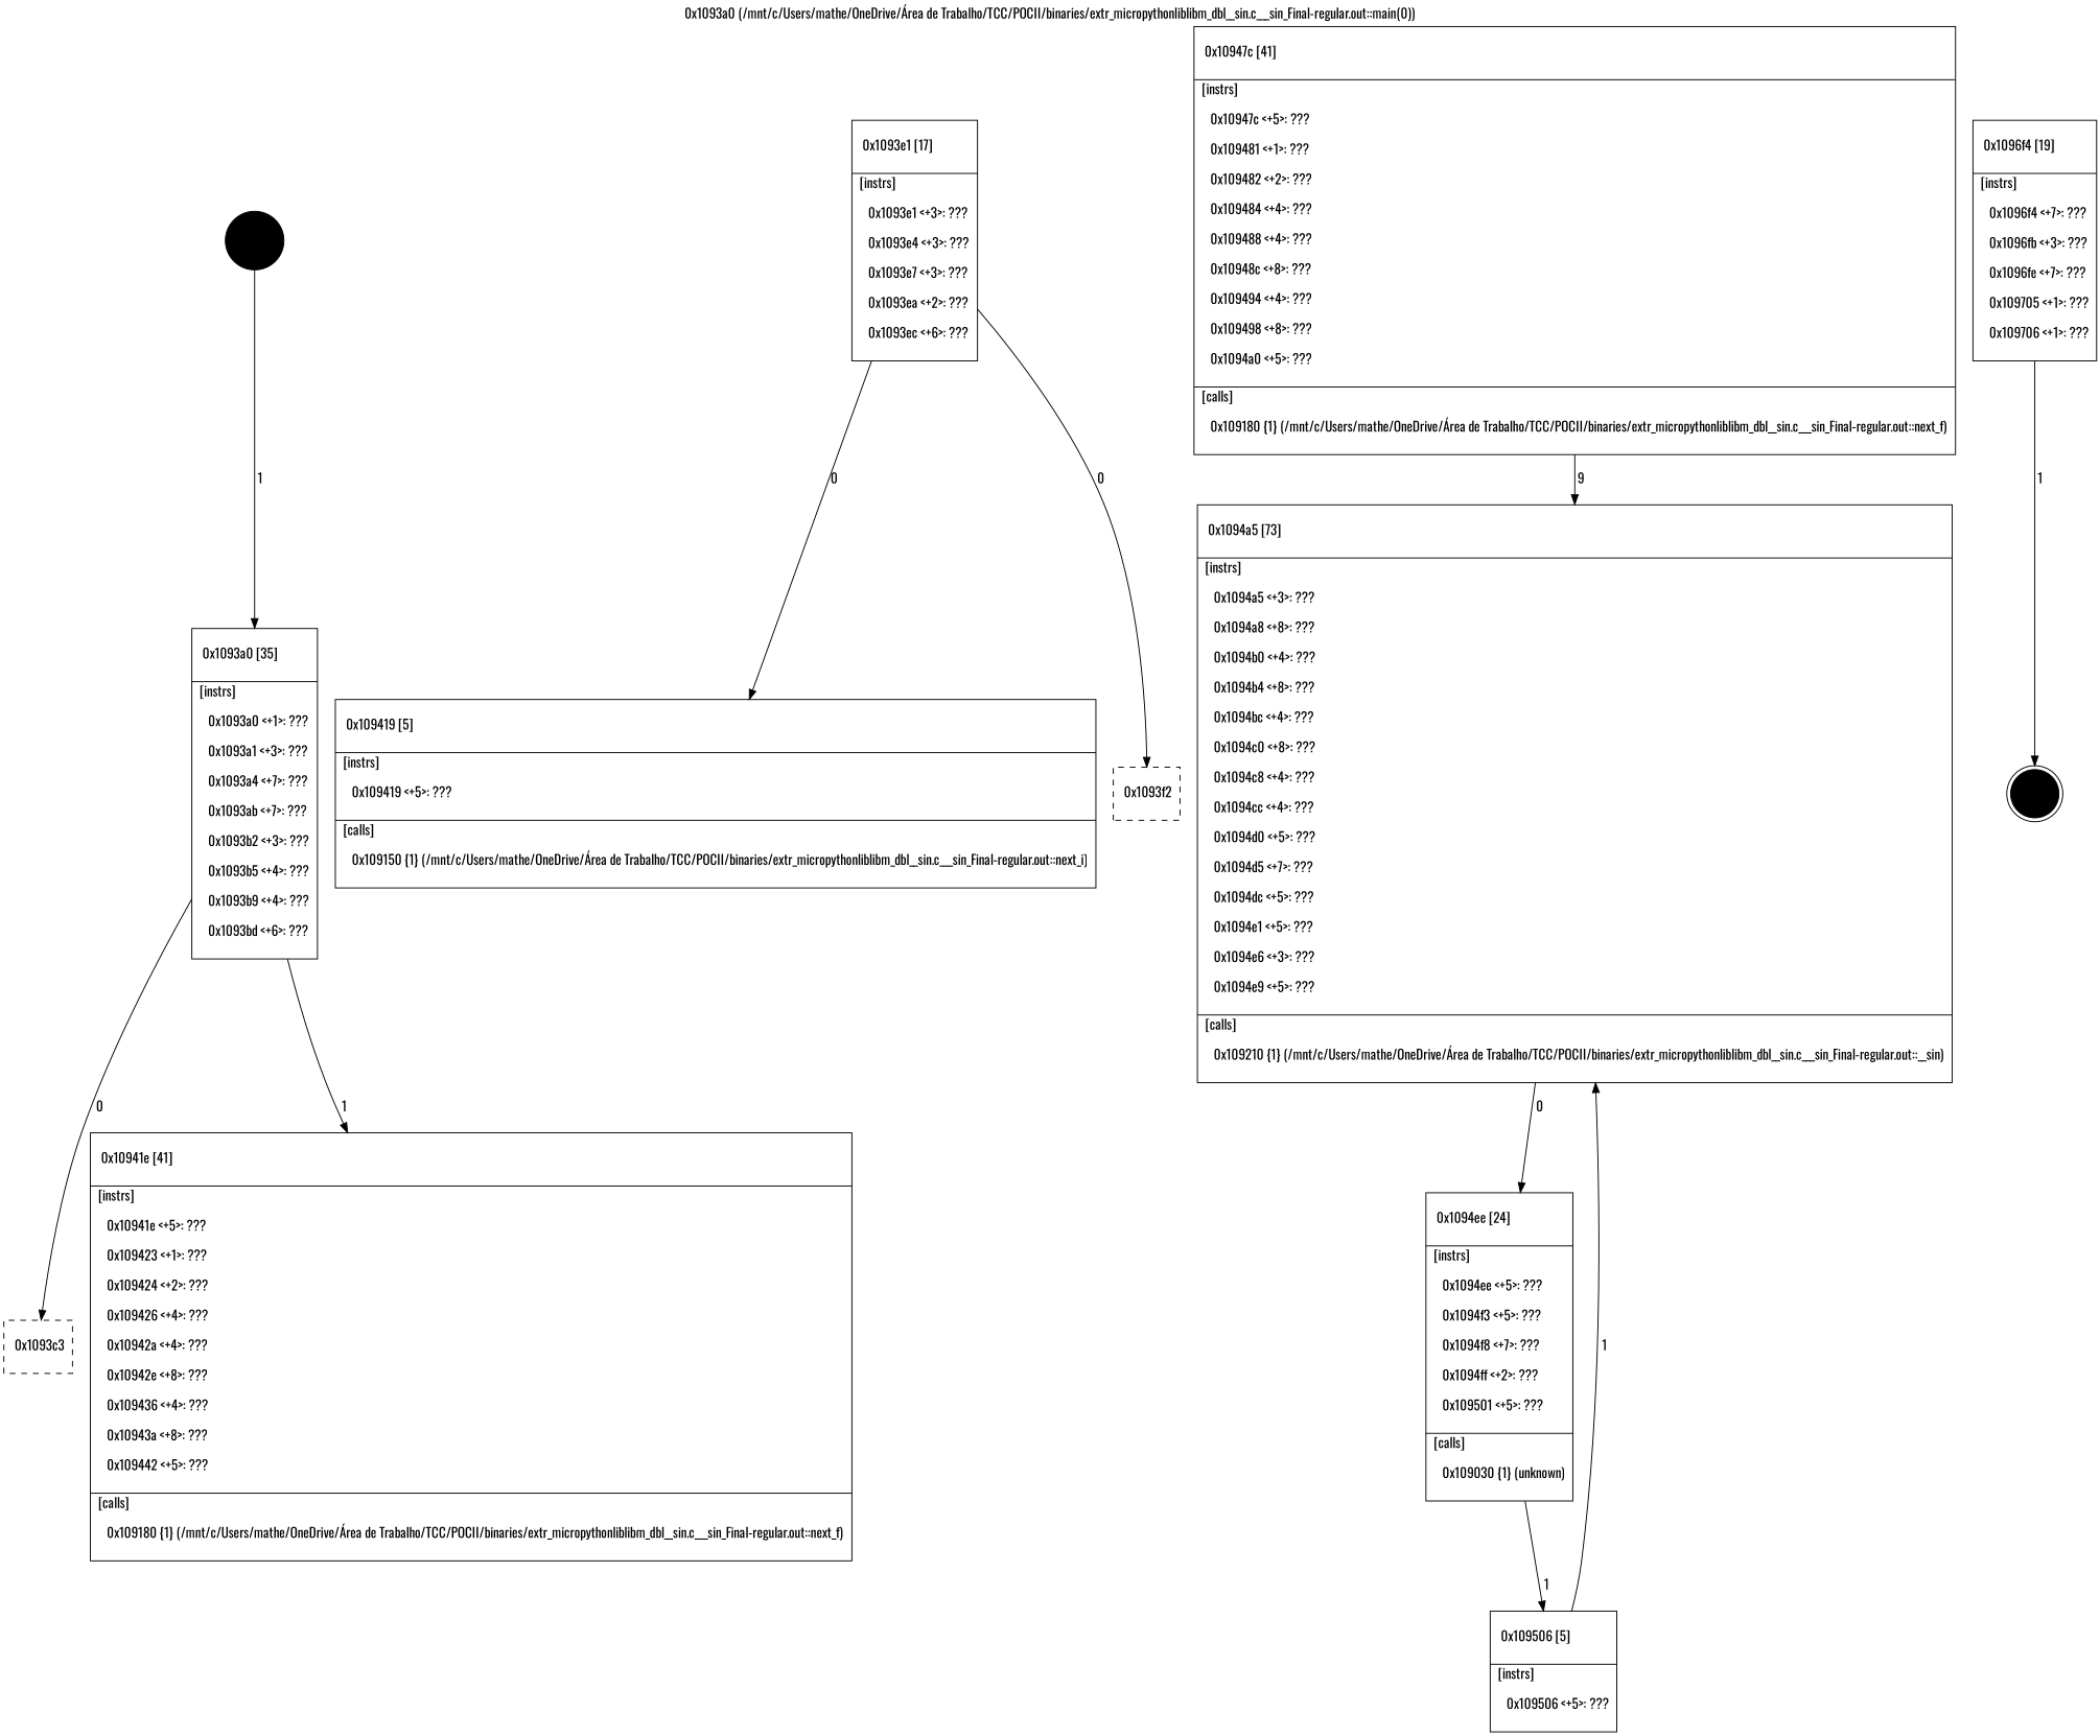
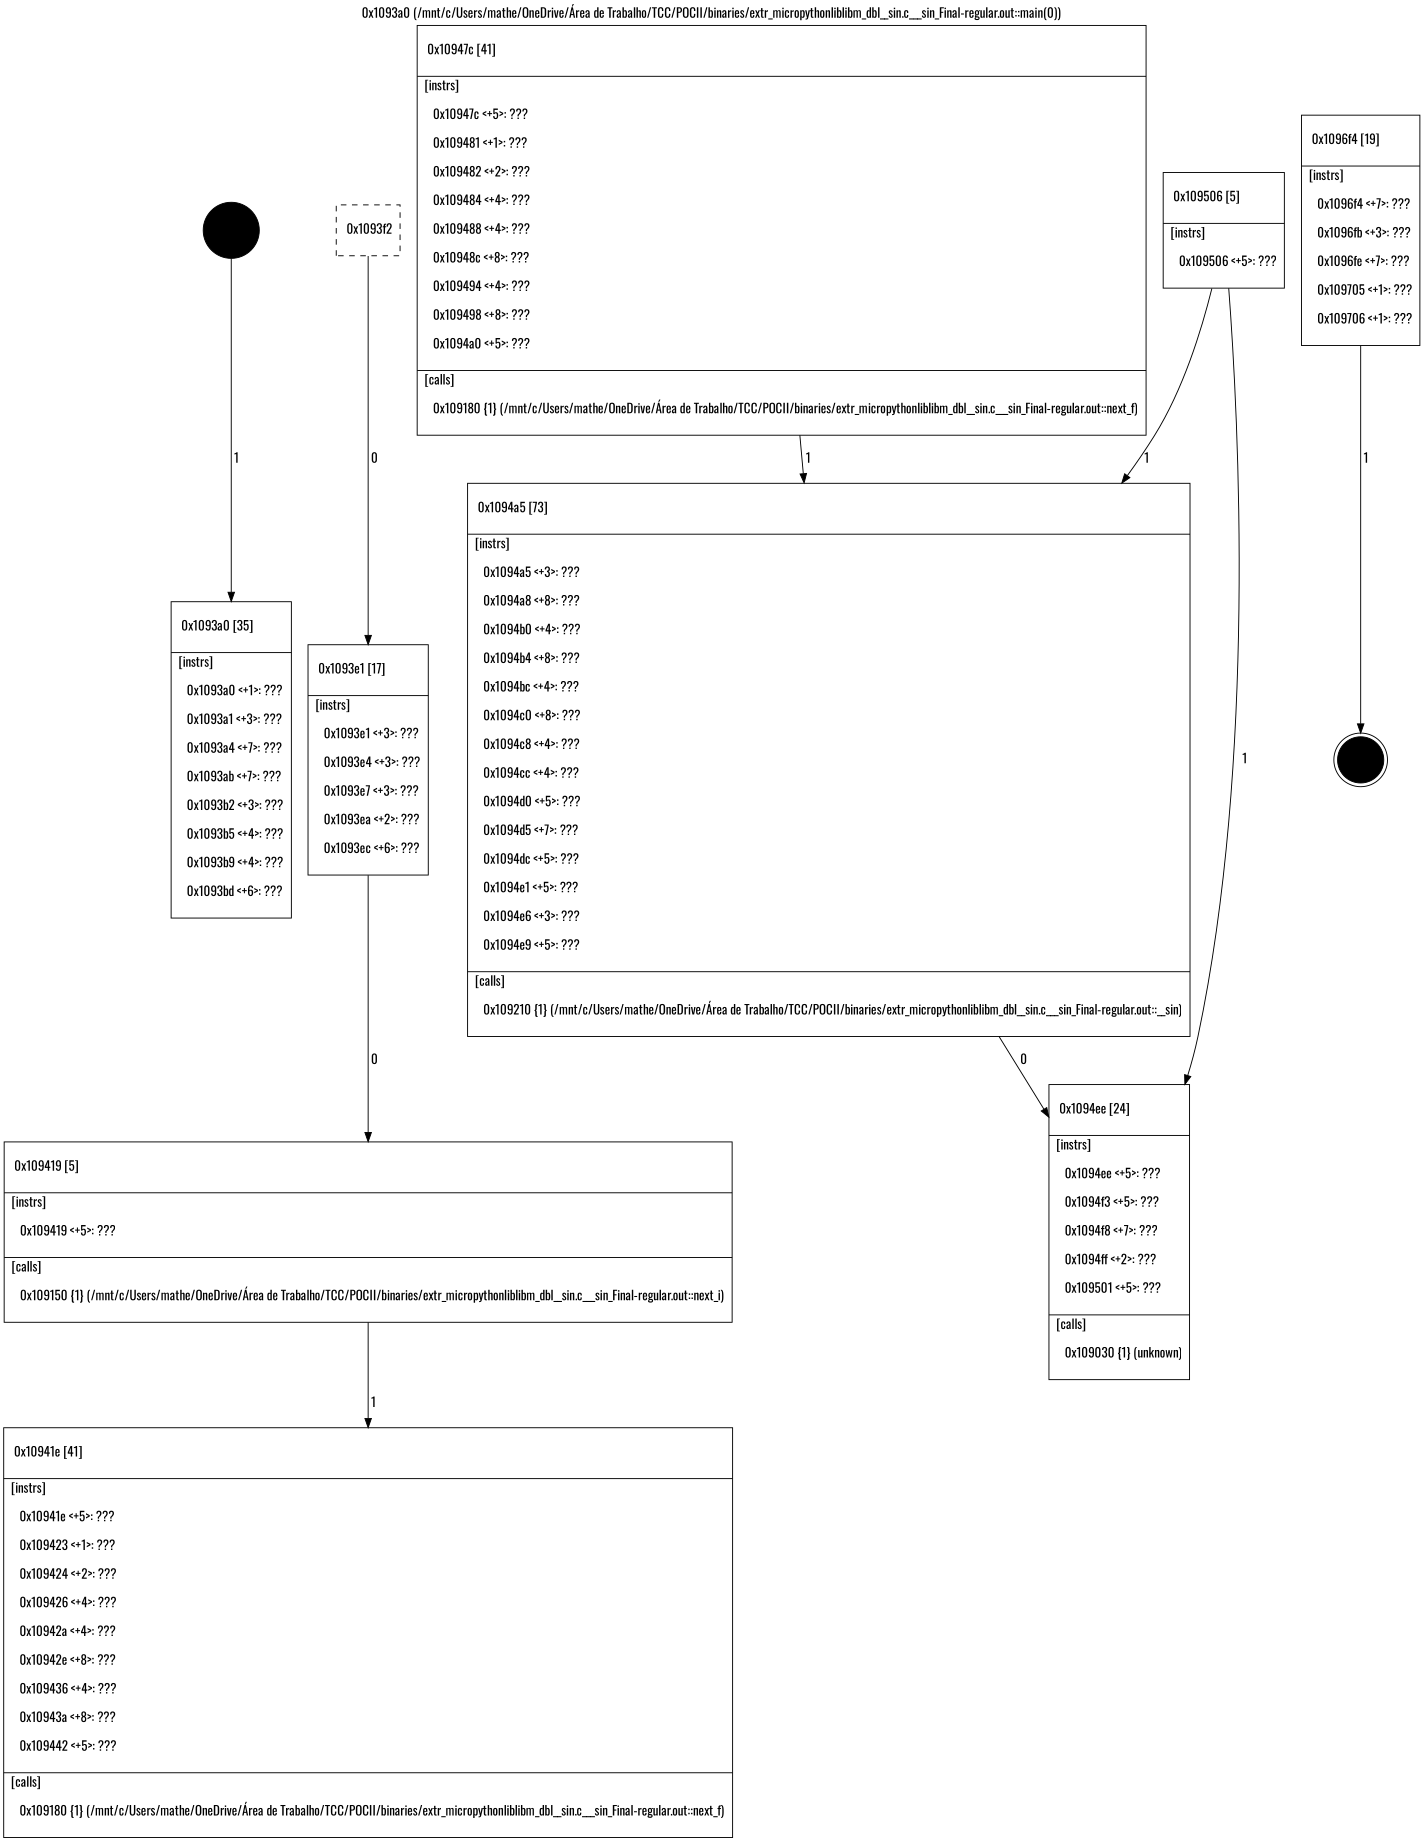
  digraph {
    fontname=Oswald
    label="0x1093a0 (/mnt/c/Users/mathe/OneDrive/Área de Trabalho/TCC/POCII/binaries/extr_micropythonliblibm_dbl__sin.c___sin_Final-regular.out::main(0))"
    labelloc=t
    node [fontname=Oswald shape=record]
    edge [fontname=Oswald]
    Entry [fillcolor=black height=0.3 shape=circle style=filled width=0.3]
    n2 [label="{\n     0x1093a0 [35]\l\n     | [instrs]\l\n     &nbsp;&nbsp;0x1093a0 \<+1\>: ???\l\n     &nbsp;&nbsp;0x1093a1 \<+3\>: ???\l\n     &nbsp;&nbsp;0x1093a4 \<+7\>: ???\l\n     &nbsp;&nbsp;0x1093ab \<+7\>: ???\l\n     &nbsp;&nbsp;0x1093b2 \<+3\>: ???\l\n     &nbsp;&nbsp;0x1093b5 \<+4\>: ???\l\n     &nbsp;&nbsp;0x1093b9 \<+4\>: ???\l\n     &nbsp;&nbsp;0x1093bd \<+6\>: ???\l\n  }"]
-   n3 [label="{\n     0x1093c3\l\n  }" style=dashed]
    n4 [label="{\n     0x1093e1 [17]\l\n     | [instrs]\l\n     &nbsp;&nbsp;0x1093e1 \<+3\>: ???\l\n     &nbsp;&nbsp;0x1093e4 \<+3\>: ???\l\n     &nbsp;&nbsp;0x1093e7 \<+3\>: ???\l\n     &nbsp;&nbsp;0x1093ea \<+2\>: ???\l\n     &nbsp;&nbsp;0x1093ec \<+6\>: ???\l\n  }"]
    n5 [label="{\n     0x109419 [5]\l\n     | [instrs]\l\n     &nbsp;&nbsp;0x109419 \<+5\>: ???\l\n     | [calls]\l\n     &nbsp;&nbsp;0x109150 \{1\} (/mnt/c/Users/mathe/OneDrive/Área de Trabalho/TCC/POCII/binaries/extr_micropythonliblibm_dbl__sin.c___sin_Final-regular.out::next_i)\l\n  }"]
    n6 [label="{\n     0x1093f2\l\n  }" style=dashed]
    n7 [label="{\n     0x10941e [41]\l\n     | [instrs]\l\n     &nbsp;&nbsp;0x10941e \<+5\>: ???\l\n     &nbsp;&nbsp;0x109423 \<+1\>: ???\l\n     &nbsp;&nbsp;0x109424 \<+2\>: ???\l\n     &nbsp;&nbsp;0x109426 \<+4\>: ???\l\n     &nbsp;&nbsp;0x10942a \<+4\>: ???\l\n     &nbsp;&nbsp;0x10942e \<+8\>: ???\l\n     &nbsp;&nbsp;0x109436 \<+4\>: ???\l\n     &nbsp;&nbsp;0x10943a \<+8\>: ???\l\n     &nbsp;&nbsp;0x109442 \<+5\>: ???\l\n     | [calls]\l\n     &nbsp;&nbsp;0x109180 \{1\} (/mnt/c/Users/mathe/OneDrive/Área de Trabalho/TCC/POCII/binaries/extr_micropythonliblibm_dbl__sin.c___sin_Final-regular.out::next_f)\l\n  }"]
    n8 [label="{\n     0x10947c [41]\l\n     | [instrs]\l\n     &nbsp;&nbsp;0x10947c \<+5\>: ???\l\n     &nbsp;&nbsp;0x109481 \<+1\>: ???\l\n     &nbsp;&nbsp;0x109482 \<+2\>: ???\l\n     &nbsp;&nbsp;0x109484 \<+4\>: ???\l\n     &nbsp;&nbsp;0x109488 \<+4\>: ???\l\n     &nbsp;&nbsp;0x10948c \<+8\>: ???\l\n     &nbsp;&nbsp;0x109494 \<+4\>: ???\l\n     &nbsp;&nbsp;0x109498 \<+8\>: ???\l\n     &nbsp;&nbsp;0x1094a0 \<+5\>: ???\l\n     | [calls]\l\n     &nbsp;&nbsp;0x109180 \{1\} (/mnt/c/Users/mathe/OneDrive/Área de Trabalho/TCC/POCII/binaries/extr_micropythonliblibm_dbl__sin.c___sin_Final-regular.out::next_f)\l\n  }"]
    n9 [label="{\n     0x1094a5 [73]\l\n     | [instrs]\l\n     &nbsp;&nbsp;0x1094a5 \<+3\>: ???\l\n     &nbsp;&nbsp;0x1094a8 \<+8\>: ???\l\n     &nbsp;&nbsp;0x1094b0 \<+4\>: ???\l\n     &nbsp;&nbsp;0x1094b4 \<+8\>: ???\l\n     &nbsp;&nbsp;0x1094bc \<+4\>: ???\l\n     &nbsp;&nbsp;0x1094c0 \<+8\>: ???\l\n     &nbsp;&nbsp;0x1094c8 \<+4\>: ???\l\n     &nbsp;&nbsp;0x1094cc \<+4\>: ???\l\n     &nbsp;&nbsp;0x1094d0 \<+5\>: ???\l\n     &nbsp;&nbsp;0x1094d5 \<+7\>: ???\l\n     &nbsp;&nbsp;0x1094dc \<+5\>: ???\l\n     &nbsp;&nbsp;0x1094e1 \<+5\>: ???\l\n     &nbsp;&nbsp;0x1094e6 \<+3\>: ???\l\n     &nbsp;&nbsp;0x1094e9 \<+5\>: ???\l\n     | [calls]\l\n     &nbsp;&nbsp;0x109210 \{1\} (/mnt/c/Users/mathe/OneDrive/Área de Trabalho/TCC/POCII/binaries/extr_micropythonliblibm_dbl__sin.c___sin_Final-regular.out::__sin)\l\n  }"]
    n10 [label="{\n     0x1094ee [24]\l\n     | [instrs]\l\n     &nbsp;&nbsp;0x1094ee \<+5\>: ???\l\n     &nbsp;&nbsp;0x1094f3 \<+5\>: ???\l\n     &nbsp;&nbsp;0x1094f8 \<+7\>: ???\l\n     &nbsp;&nbsp;0x1094ff \<+2\>: ???\l\n     &nbsp;&nbsp;0x109501 \<+5\>: ???\l\n     | [calls]\l\n     &nbsp;&nbsp;0x109030 \{1\} (unknown)\l\n  }"]
    n11 [label="{\n     0x109506 [5]\l\n     | [instrs]\l\n     &nbsp;&nbsp;0x109506 \<+5\>: ???\l\n  }"]
    n12 [label="{\n     0x1096f4 [19]\l\n     | [instrs]\l\n     &nbsp;&nbsp;0x1096f4 \<+7\>: ???\l\n     &nbsp;&nbsp;0x1096fb \<+3\>: ???\l\n     &nbsp;&nbsp;0x1096fe \<+7\>: ???\l\n     &nbsp;&nbsp;0x109705 \<+1\>: ???\l\n     &nbsp;&nbsp;0x109706 \<+1\>: ???\l\n  }"]
    Exit [fillcolor=black height=0.3 peripheries=2 shape=circle style=filled width=0.3]
    Entry -> n2 [label=" 1"]
-   n2 -> n3 [label=" 0"]
    n4 -> n5 [label=" 0"]
-   n4 -> n6 [label=" 0"]
-   n2 -> n7 [label=" 1"]
-   n8 -> n9 [label=" 9"]
+   n6 -> n4 [label=" 0"]
+   n5 -> n7 [label=" 1"]
+   n8 -> n9 [label=" 1"]
    n9 -> n10 [label=" 0"]
-   n10 -> n11 [label=" 1"]
+   n11 -> n10 [label=" 1"]
    n11 -> n9 [label=" 1"]
    n12 -> Exit [label=" 1"]
  }
